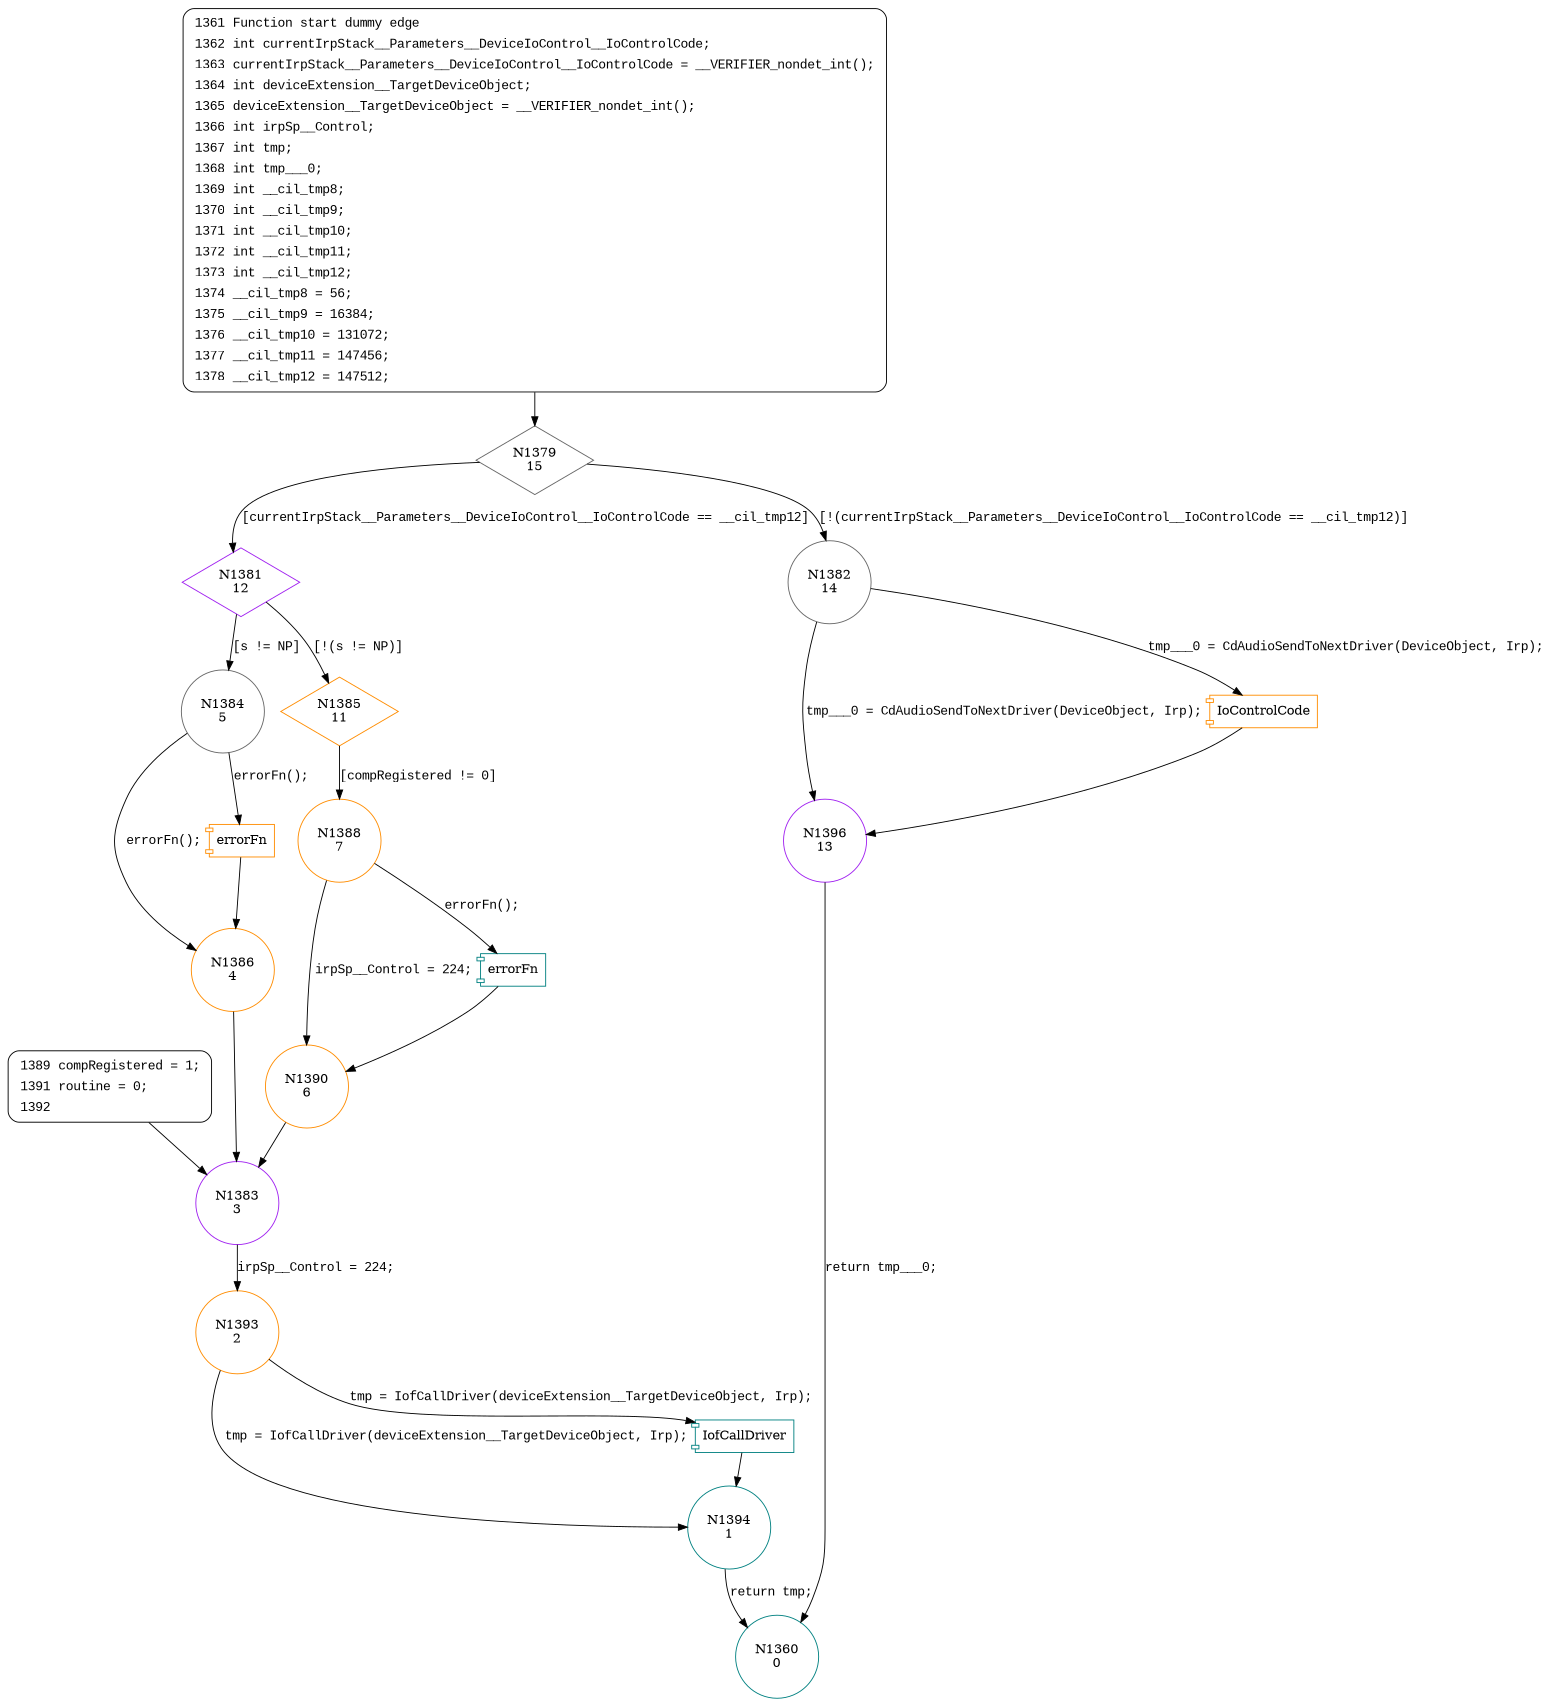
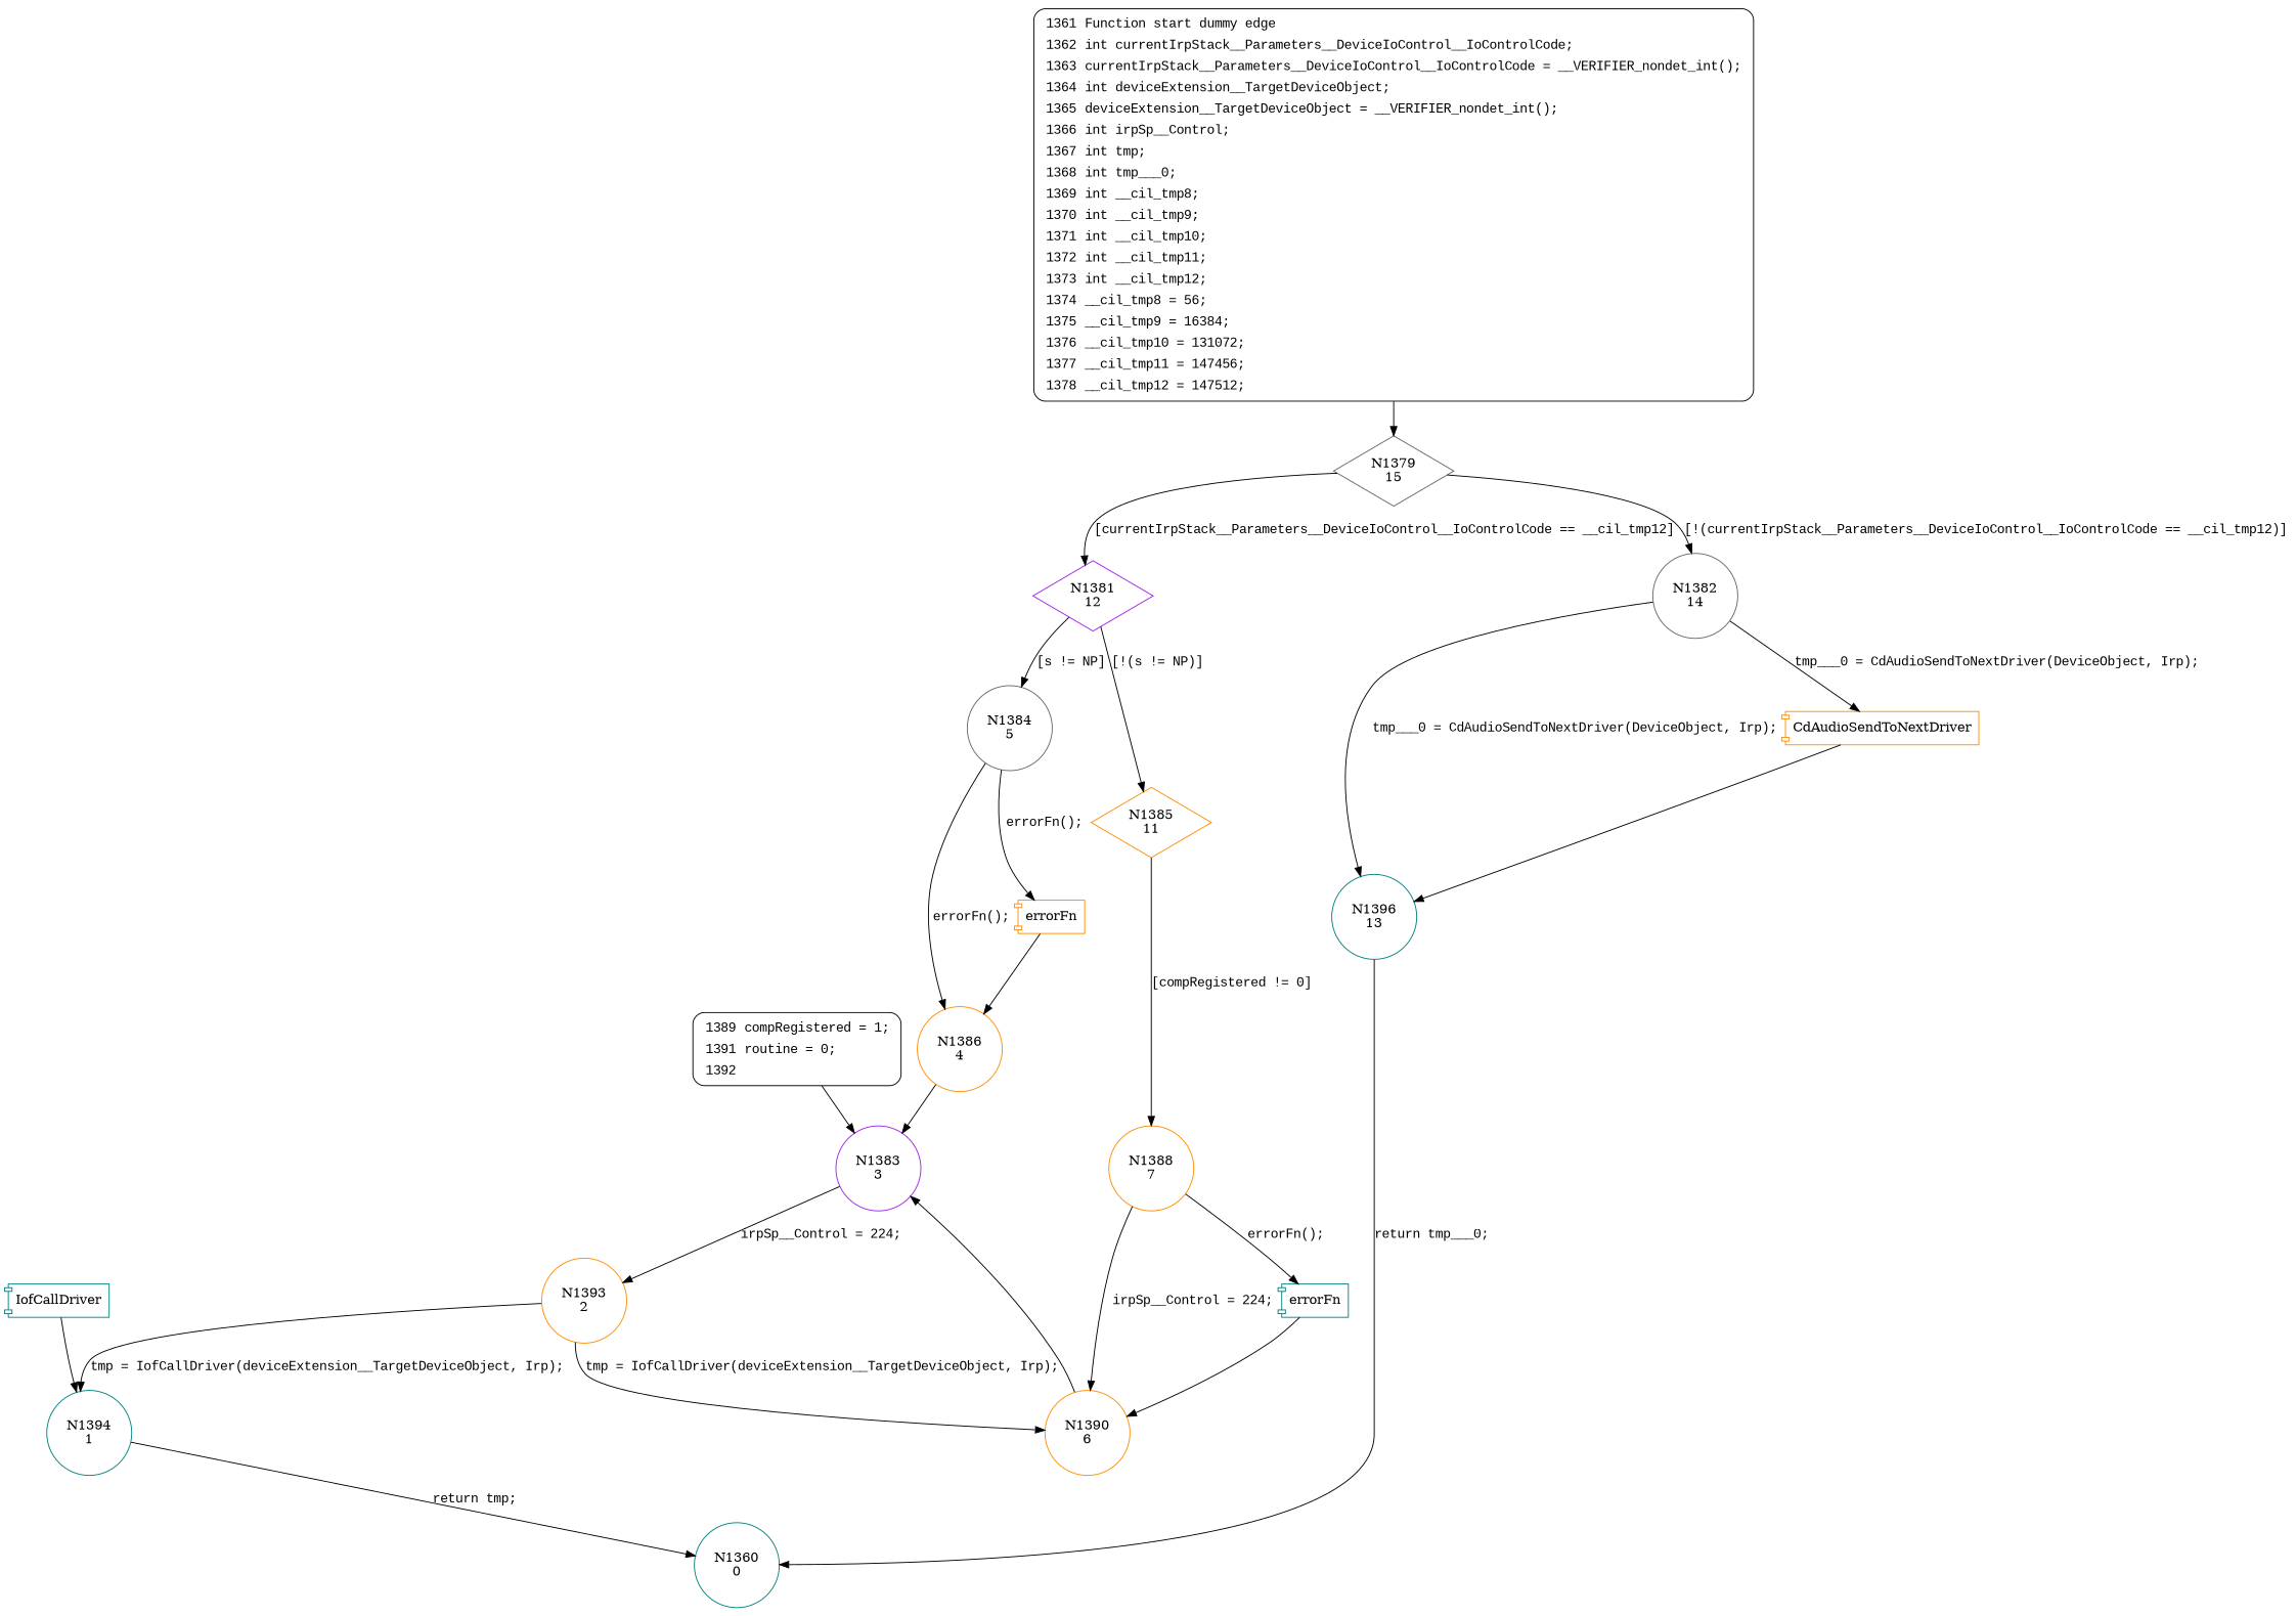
  digraph {
    node [color=darkorange shape=circle]
    edge [fontname="Courier New"]
    n1 [color=gray40 label="N1379\n15" shape=diamond]
    n2 [color=purple label="N1381\n12" shape=diamond]
    n3 [color=gray40 label="N1382\n14"]
    n4 [color=gray40 label="N1384\n5"]
    n5 [label="N1385\n11" shape=diamond]
-   n6 [color=purple label="N1396\n13"]
-   n7 [label=IoControlCode shape=component]
+   n6 [color=teal label="N1396\n13"]
+   n7 [label=CdAudioSendToNextDriver shape=component]
    n8 [label="N1386\n4"]
    n9 [label=errorFn shape=component]
    n10 [label="N1388\n7"]
    n11 [color=teal label="N1360\n0"]
    n12 [color=purple label="N1383\n3"]
    n13 [label="N1390\n6"]
    n14 [color=teal label=errorFn shape=component]
    n15 [fillcolor=white fontname="Courier New" label=<<table border="0" cellborder="0" cellpadding="3" bgcolor="white"><tr><td align="right">1389</td><td align="left">compRegistered = 1;</td></tr><tr><td align="right">1391</td><td align="left">routine = 0;</td></tr><tr><td align="right">1392</td><td align="left"></td></tr></table>> penwidth=1 shape=Mrecord style="filled,bold" color=""]
    n16 [label="N1393\n2"]
    n17 [color=teal label="N1394\n1"]
    n18 [color=teal label=IofCallDriver shape=component]
    n19 [fillcolor=white fontname="Courier New" label=<<table border="0" cellborder="0" cellpadding="3" bgcolor="white"><tr><td align="right">1361</td><td align="left">Function start dummy edge</td></tr><tr><td align="right">1362</td><td align="left">int currentIrpStack__Parameters__DeviceIoControl__IoControlCode;</td></tr><tr><td align="right">1363</td><td align="left">currentIrpStack__Parameters__DeviceIoControl__IoControlCode = __VERIFIER_nondet_int();</td></tr><tr><td align="right">1364</td><td align="left">int deviceExtension__TargetDeviceObject;</td></tr><tr><td align="right">1365</td><td align="left">deviceExtension__TargetDeviceObject = __VERIFIER_nondet_int();</td></tr><tr><td align="right">1366</td><td align="left">int irpSp__Control;</td></tr><tr><td align="right">1367</td><td align="left">int tmp;</td></tr><tr><td align="right">1368</td><td align="left">int tmp___0;</td></tr><tr><td align="right">1369</td><td align="left">int __cil_tmp8;</td></tr><tr><td align="right">1370</td><td align="left">int __cil_tmp9;</td></tr><tr><td align="right">1371</td><td align="left">int __cil_tmp10;</td></tr><tr><td align="right">1372</td><td align="left">int __cil_tmp11;</td></tr><tr><td align="right">1373</td><td align="left">int __cil_tmp12;</td></tr><tr><td align="right">1374</td><td align="left">__cil_tmp8 = 56;</td></tr><tr><td align="right">1375</td><td align="left">__cil_tmp9 = 16384;</td></tr><tr><td align="right">1376</td><td align="left">__cil_tmp10 = 131072;</td></tr><tr><td align="right">1377</td><td align="left">__cil_tmp11 = 147456;</td></tr><tr><td align="right">1378</td><td align="left">__cil_tmp12 = 147512;</td></tr></table>> penwidth=1 shape=Mrecord style="filled,bold" color=""]
    n1 -> n2 [label="[currentIrpStack__Parameters__DeviceIoControl__IoControlCode == __cil_tmp12]"]
    n1 -> n3 [label="[!(currentIrpStack__Parameters__DeviceIoControl__IoControlCode == __cil_tmp12)]"]
    n2 -> n4 [label="[s != NP]"]
    n2 -> n5 [label="[!(s != NP)]"]
    n3 -> n6 [label="tmp___0 = CdAudioSendToNextDriver(DeviceObject, Irp);"]
    n3 -> n7 [label="tmp___0 = CdAudioSendToNextDriver(DeviceObject, Irp);"]
    n4 -> n8 [label="errorFn();"]
    n4 -> n9 [label="errorFn();"]
    n5 -> n10 [label="[compRegistered != 0]"]
    n6 -> n11 [label="return tmp___0;"]
    n7 -> n6
    n8 -> n12
    n9 -> n8
    n10 -> n13 [label="irpSp__Control = 224;"]
    n10 -> n14 [label="errorFn();"]
    n12 -> n16 [label="irpSp__Control = 224;"]
    n13 -> n12
    n14 -> n13
    n15 -> n12 [fontname=""]
    n16 -> n17 [label="tmp = IofCallDriver(deviceExtension__TargetDeviceObject, Irp);"]
-   n16 -> n18 [label="tmp = IofCallDriver(deviceExtension__TargetDeviceObject, Irp);"]
+   n16 -> n13 [label="tmp = IofCallDriver(deviceExtension__TargetDeviceObject, Irp);"]
    n17 -> n11 [label="return tmp;"]
    n18 -> n17
    n19 -> n1 [fontname=""]
  }
